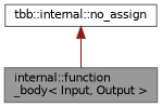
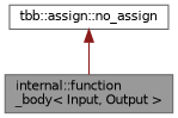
  digraph {
    node [color=gray40 fontname=Helvetica fontsize=10 shape=box style=filled]
    n1 [fillcolor=grey60 fontcolor=black height=0.2 label="internal::function\l_body\< Input, Output \>" width=0.4]
-   n2 [fillcolor=white height=0.2 label="tbb::internal::no_assign" width=0.4]
+   n2 [fillcolor=white height=0.2 label="tbb::assign::no_assign" width=0.4]
    n2 -> n1 [color=firebrick4 dir=back fontname=Helvetica fontsize=10 labelfontname=Helvetica labelfontsize=10 style=solid]
  }
